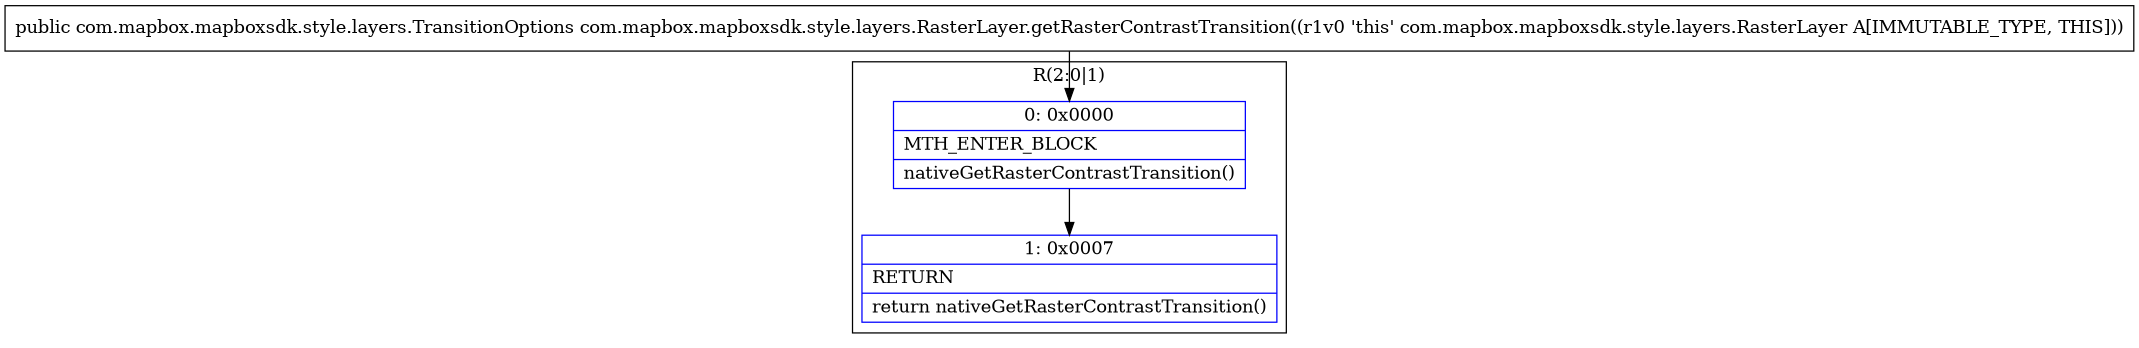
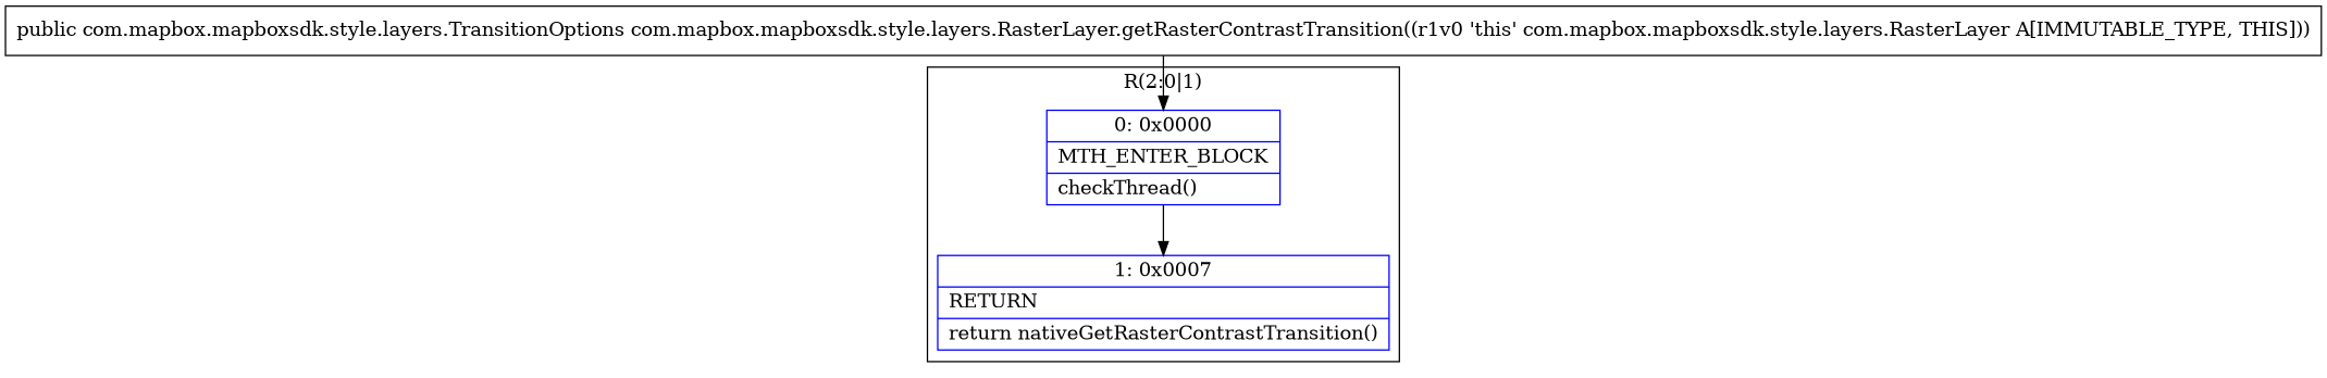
  digraph {
    node [color=blue shape=record]
-   n1 [label="{0\:\ 0x0000|MTH_ENTER_BLOCK\l|nativeGetRasterContrastTransition()\l}"]
+   n1 [label="{0\:\ 0x0000|MTH_ENTER_BLOCK\l|checkThread()\l}"]
    n2 [label="{1\:\ 0x0007|RETURN\l|return nativeGetRasterContrastTransition()\l}"]
    n3 [label="{public com.mapbox.mapboxsdk.style.layers.TransitionOptions com.mapbox.mapboxsdk.style.layers.RasterLayer.getRasterContrastTransition((r1v0 'this' com.mapbox.mapboxsdk.style.layers.RasterLayer A[IMMUTABLE_TYPE, THIS])) }" color=""]
    subgraph cluster_1 {
      label="R(2:0|1)"
      n1
      n2
    }
    n1 -> n2
    n3 -> n1
  }
